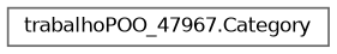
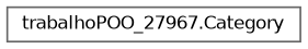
  digraph {
    rankdir=TB
-   n1 [color=grey40 fillcolor=white fontname=Helvetica fontsize=10 height=0.2 label="trabalhoPOO_47967.Category" shape=box style=filled width=0.4]
+   n1 [color=grey40 fillcolor=white fontname=Helvetica fontsize=10 height=0.2 label="trabalhoPOO_27967.Category" shape=box style=filled width=0.4]
  }
